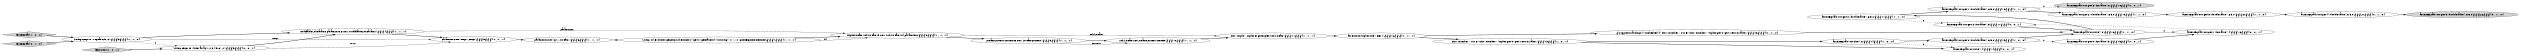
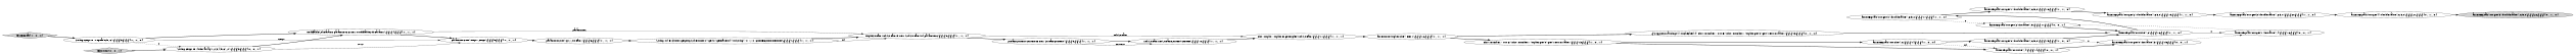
  digraph {
    rankdir=LR
    node [fillcolor=white shape=ellipse style=filled]
    edge [style=bold]
    n1 [label="assertEquals(out.get(2).doubleValue(),6.5,0)@@@19@@@['1', '1', '0']"]
    n2 [label="assertEquals(out.get(3).doubleValue(),6.5,0)@@@20@@@['1', '1', '0']"]
    n3 [label="assertEquals(out.get(4).doubleValue(),6.5,0)@@@21@@@['0', '1', '0']"]
    n4 [fillcolor=lightgray label="assertEquals(out.get(5).doubleValue(),6.5,0)@@@22@@@['0', '1', '0']"]
    n5 [label="assertTrue(tuples.size() == 1)@@@12@@@['1', '1', '1']"]
    n6 [label="@SuppressWarnings({\"unchecked\"}) List<Number> out = (List<Number>)tuples.get(0).get(\"return-value\")@@@13@@@['0', '1', '0']"]
    n7 [label="List<Number> out = (List<Number>)tuples.get(0).get(\"return-value\")@@@13@@@['1', '0', '1']"]
    n8 [label="assertEquals(out.size(),6)@@@16@@@['1', '1', '0']"]
    n9 [label="assertEquals(out.size(),4)@@@14@@@['0', '0', '1']"]
    n10 [label="assertEquals(out.size(),6)@@@14@@@['1', '0', '0']"]
    n11 [label="assertEquals(out.get(1).intValue(),4)@@@16@@@['0', '0', '1']"]
    n12 [label="assertEquals(out.get(2).intValue(),5)@@@17@@@['0', '0', '1']"]
-   n13 [fillcolor=lightgray label="assertEquals(out.get(3).intValue(),6)@@@18@@@['0', '0', '1']"]
    n14 [label="paramsLoc.set(\"expr\",cexpr)@@@5@@@['1', '1', '1']"]
    n15 [label="paramsLoc.set(\"qt\",\"/stream\")@@@6@@@['1', '1', '1']"]
    n16 [label="String url = cluster.getJettySolrRunners().get(0).getBaseUrl().toString() + \"/\" + COLLECTIONORALIAS@@@7@@@['1', '1', '1']"]
    n17 [label="solrStream.setStreamContext(context)@@@10@@@['1', '1', '1']"]
    n18 [label="List<Tuple> tuples = getTuples(solrStream)@@@11@@@['1', '1', '1']"]
    n19 [label="assertEquals(out.get(1).doubleValue(),6.5,0)@@@18@@@['1', '1', '0']"]
    n20 [label="assertEquals(out.get(0).doubleValue(),6.5,0)@@@17@@@['1', '1', '0']"]
    n21 [label="StreamContext context = new StreamContext()@@@9@@@['1', '1', '1']"]
    n22 [label="String cexpr = \"ltrim(array(1,2,3,4,5,6), 2)\"@@@3@@@['0', '0', '1']"]
    n23 [label="ModifiableSolrParams paramsLoc = new ModifiableSolrParams()@@@4@@@['1', '1', '1']"]
    n24 [label="TupleStream solrStream = new SolrStream(url,paramsLoc)@@@8@@@['1', '1', '1']"]
    n25 [fillcolor=lightgray label="testRepeat['1', '0', '0']" shape=diamond]
    n26 [label="String cexpr = \"repeat(6.5, 6)\"@@@3@@@['1', '1', '0']"]
    n27 [label="assertEquals(out.get(0).intValue(),3)@@@15@@@['0', '0', '1']"]
    n28 [label="assertEquals(out.get(0).doubleValue(),6.5,0)@@@15@@@['1', '0', '0']"]
-   n29 [fillcolor=lightgray label="testRepeat['0', '1', '0']" shape=diamond]
    n30 [fillcolor=lightgray label="testLtrim['0', '0', '1']" shape=diamond]
    n1 -> n2
    n2 -> n3
    n3 -> n4
    n5 -> n6
    n5 -> n7
    n6 -> n8
    n7 -> n9
    n7 -> n10
    n8 -> n11 [label=0 style=solid]
    n8 -> n20
-   n10 -> n9 [label=0 style=dashed]
+   n9 -> n27
+   n10 -> n9 [label=url style=dashed]
    n10 -> n28
    n11 -> n12 [style=dashed]
    n12 -> n8
    n14 -> n15
    n15 -> n16
    n16 -> n24
    n16 -> n24 [label=url style=solid]
    n17 -> n18
    n18 -> n5
    n19 -> n1
-   n19 -> n13 [label=0 style=dashed]
    n20 -> n12 [label=0 style=dashed]
    n20 -> n19
    n21 -> n17 [label=context style=solid]
    n21 -> n17
    n22 -> n14 [label=cexpr style=solid]
    n22 -> n23
    n23 -> n14
    n23 -> n24 [label=paramsLoc style=solid]
    n24 -> n18 [label=solrStream style=solid]
    n24 -> n21
    n25 -> n26
    n26 -> n14 [label=cexpr style=solid]
    n26 -> n22 [label=0 style=dashed]
    n26 -> n23
-   n27 -> n11
+   n27 -> n11 [style=dashed]
    n28 -> n8
    n28 -> n27 [label=0 style=dashed]
-   n29 -> n26
    n30 -> n22
  }
